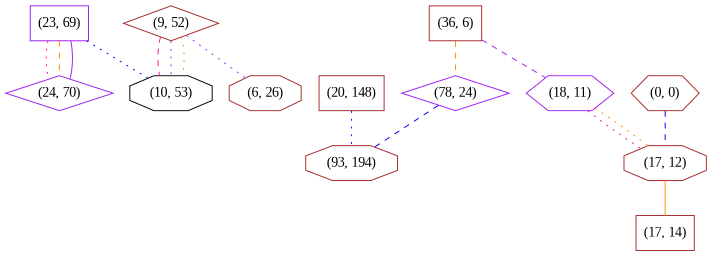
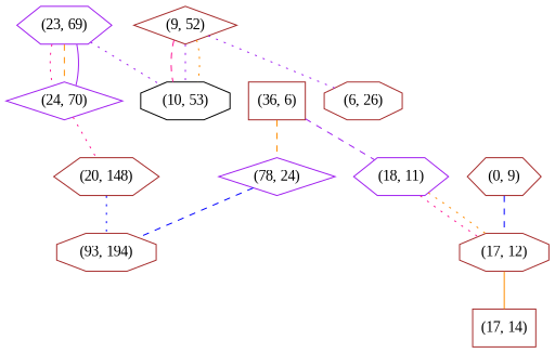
  graph {
    fontname="Liberation Serif"
    node [color=brown fontname="Liberation Serif" shape=box]
    edge [color=darkorange fontname="Liberation Serif" style=dotted weight=1]
-   "(23, 69)" [color=purple]
+   "(23, 69)" [color=purple shape=hexagon]
    "(24, 70)" [color=purple shape=diamond]
    "(10, 53)" [color=black shape=octagon]
-   "(20, 148)"
+   "(20, 148)" [shape=hexagon]
    "(36, 6)"
    "(78, 24)" [color=purple shape=diamond]
    "(18, 11)" [color=purple shape=hexagon]
    "(93, 194)" [shape=octagon]
    "(17, 12)" [shape=octagon]
    "(9, 52)" [shape=diamond]
    "(6, 26)" [shape=octagon]
-   "(0, 0)" [shape=hexagon]
+   "(0, 0)" [shape=hexagon label="(0, 9)"]
    "(17, 14)"
    "(23, 69)" -- "(24, 70)" [color=deeppink]
    "(23, 69)" -- "(24, 70)" [style=dashed]
    "(23, 69)" -- "(24, 70)" [color=purple style=solid]
-   "(23, 69)" -- "(10, 53)" [color=blue]
+   "(23, 69)" -- "(10, 53)" [color=purple]
+   "(24, 70)" -- "(20, 148)" [color=deeppink]
    "(20, 148)" -- "(93, 194)" [color=blue weight=3]
    "(36, 6)" -- "(78, 24)" [style=dashed weight=3]
    "(36, 6)" -- "(18, 11)" [color=purple style=dashed]
    "(78, 24)" -- "(93, 194)" [color=blue style=dashed]
    "(18, 11)" -- "(17, 12)" [color=deeppink]
    "(18, 11)" -- "(17, 12)"
    "(17, 12)" -- "(17, 14)" [style=solid]
    "(9, 52)" -- "(10, 53)" [color=deeppink style=dashed]
    "(9, 52)" -- "(10, 53)" [color=purple]
    "(9, 52)" -- "(10, 53)"
    "(9, 52)" -- "(6, 26)" [color=purple]
    "(0, 0)" -- "(17, 12)" [color=blue style=dashed weight=4]
  }
